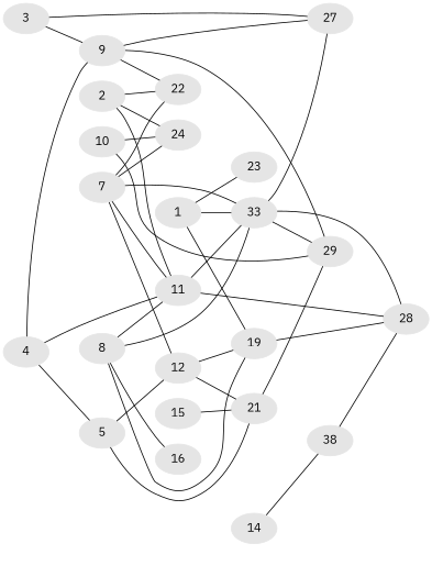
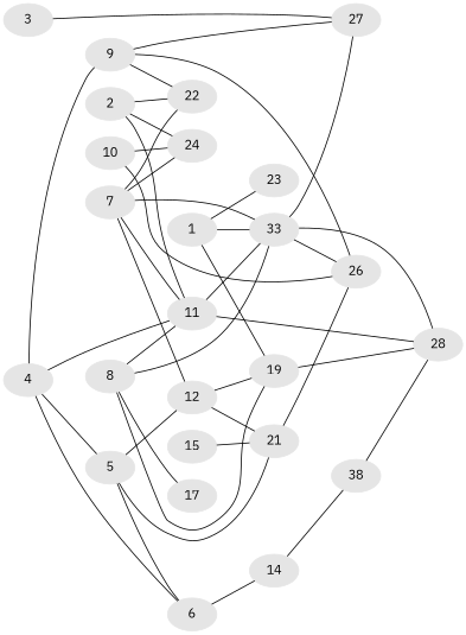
  graph {
    fontname="IBM Plex Sans"
    rankdir=LR
    node [color=gray90 fontname="IBM Plex Sans" style=filled]
    edge [fontname="IBM Plex Sans" weight=1.0]
    n1 [label=33]
    1
    19
    23
    27
-   29
+   29 [label=26]
    28
    2
    11
    22
    24
    3
    9
    4
    5
+   6
    12
    21
    14
    n20 [label=38]
    7
    8
-   16
+   16 [label=17]
    10
    15
    n1 -- 27
    n1 -- 29
    n1 -- 28
    1 -- n1
    1 -- 19
    1 -- 23
    19 -- 28
    2 -- 11
    2 -- 22
    2 -- 24
    11 -- n1
    11 -- 28
    3 -- 27
-   3 -- 9
    9 -- 27
    9 -- 29
    9 -- 22 [weight=2.0]
    4 -- 11
    4 -- 9
    4 -- 5
+   4 -- 6
+   5 -- 6 [weight=2.0]
    5 -- 12 [weight=2.0]
    5 -- 21
+   6 -- 14
    12 -- 19
    12 -- 21
    21 -- 29
    14 -- n20
    n20 -- 28
    7 -- n1 [weight=2.0]
    7 -- 11
    7 -- 22
    7 -- 24
    7 -- 12
    8 -- n1
    8 -- 19
    8 -- 11
    8 -- 16
    10 -- 29
    10 -- 24
    15 -- 21
  }
